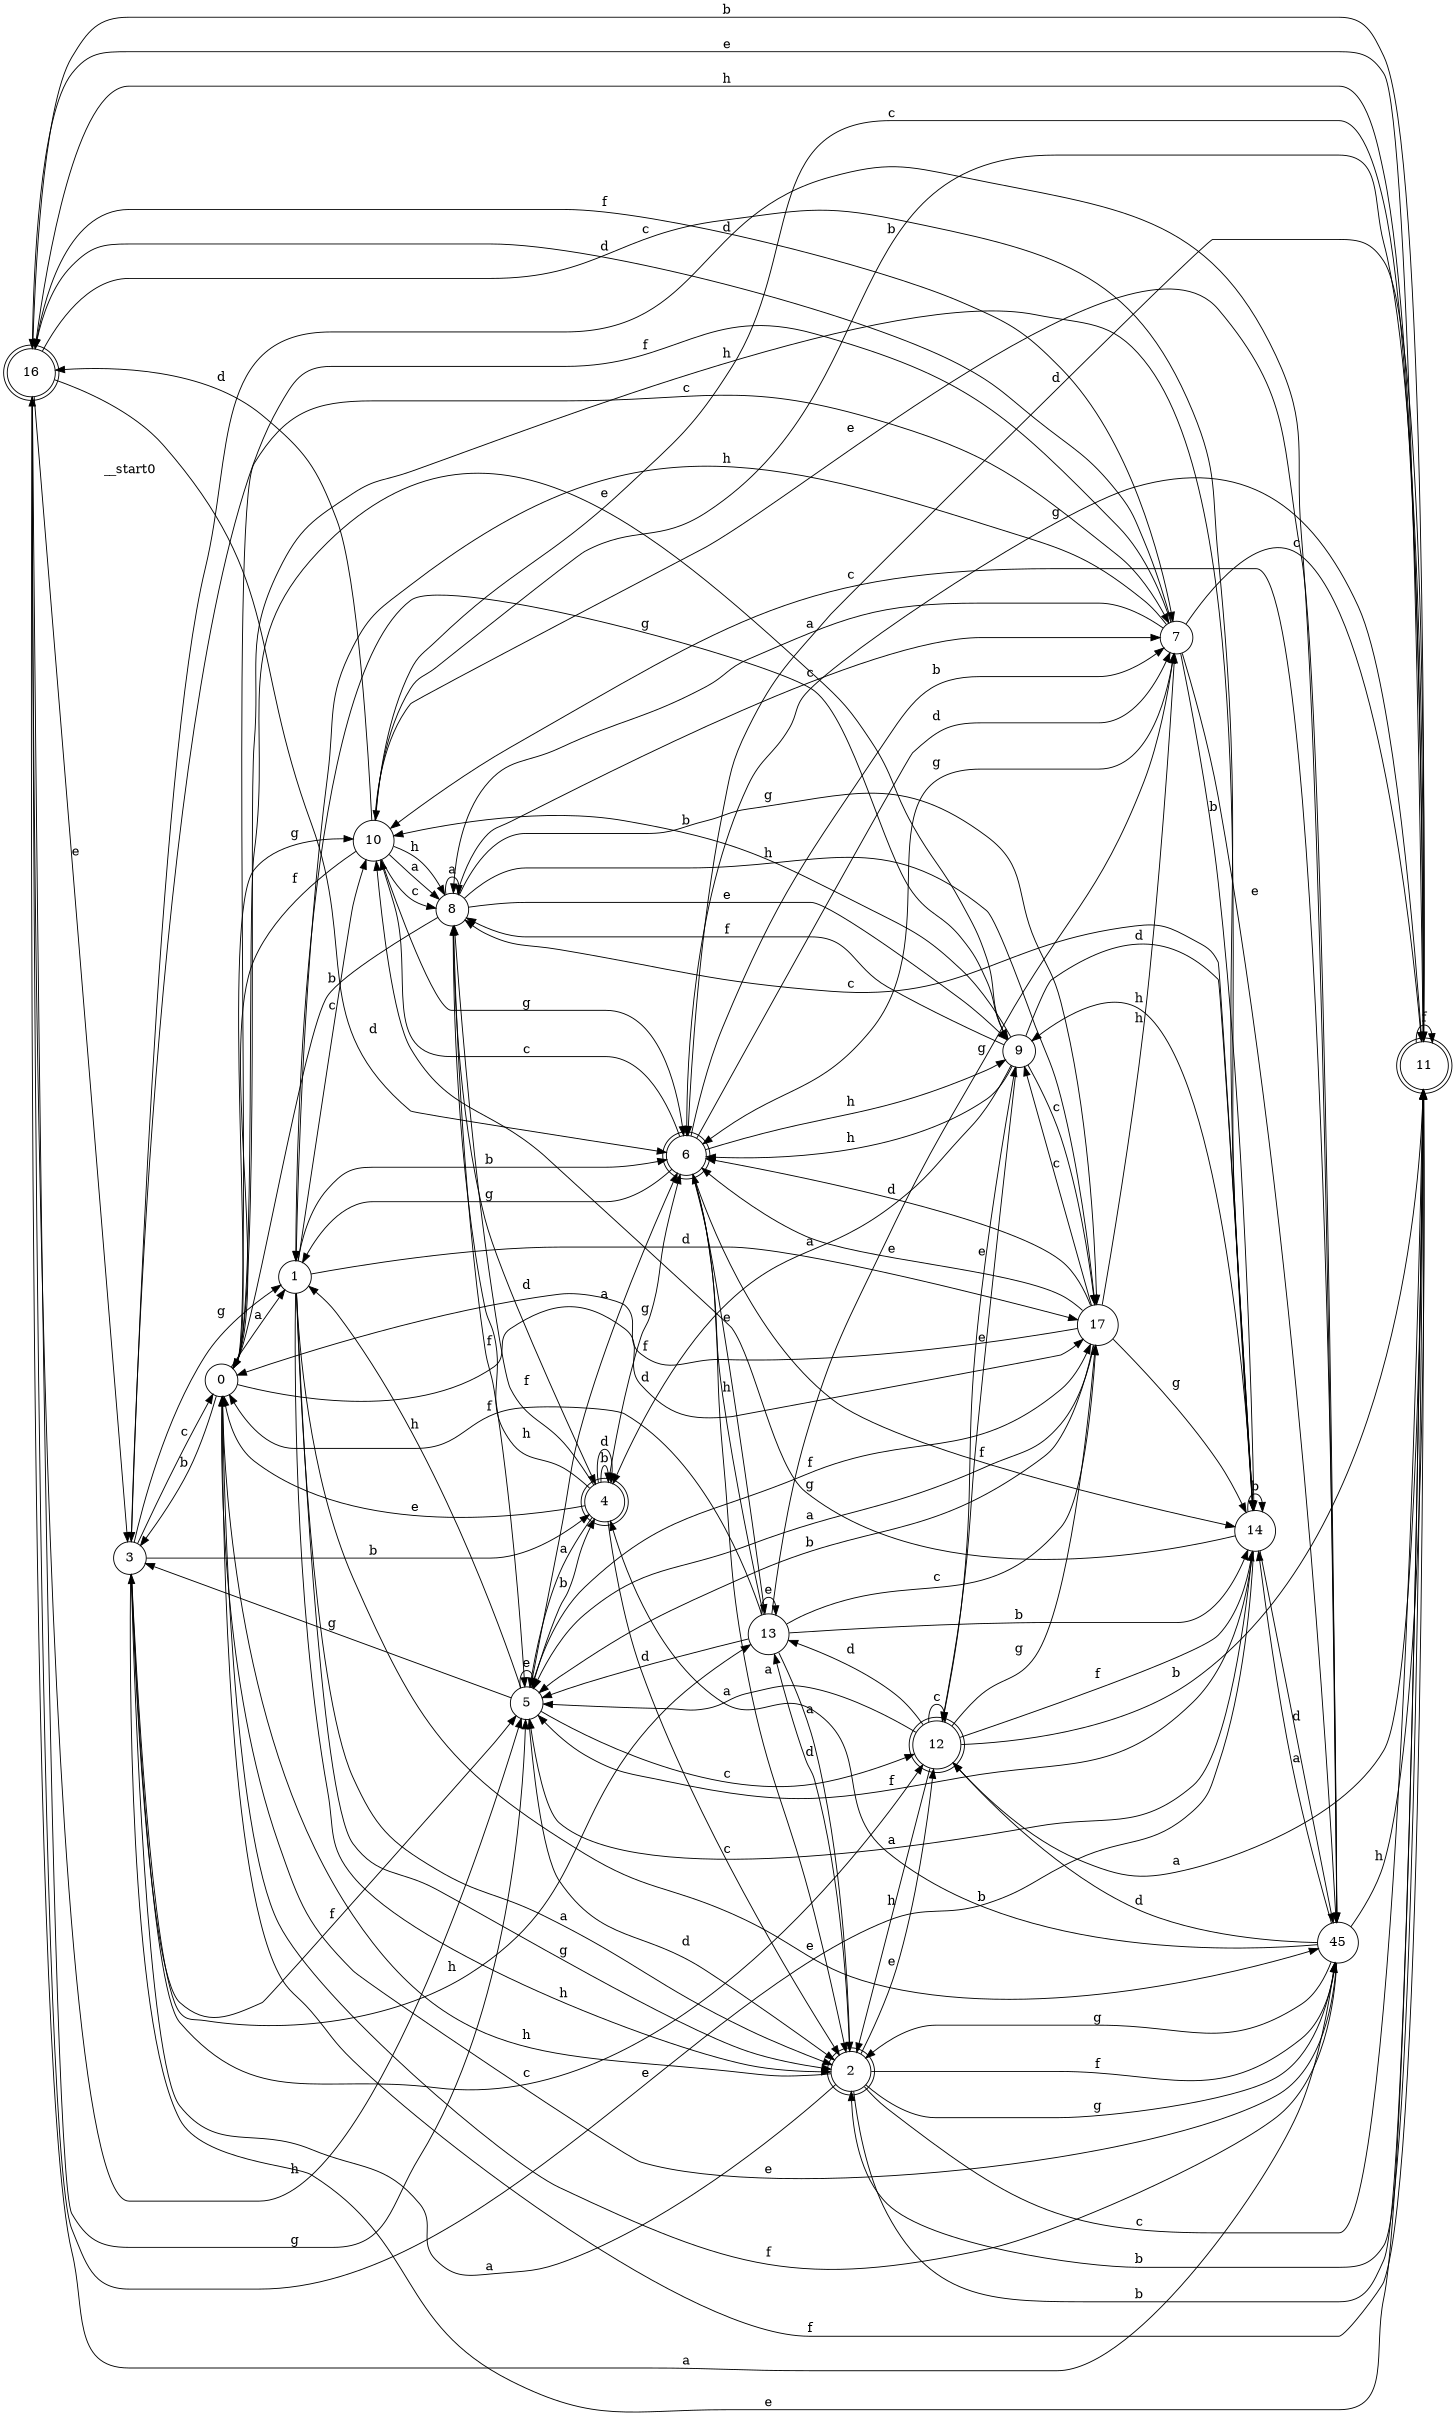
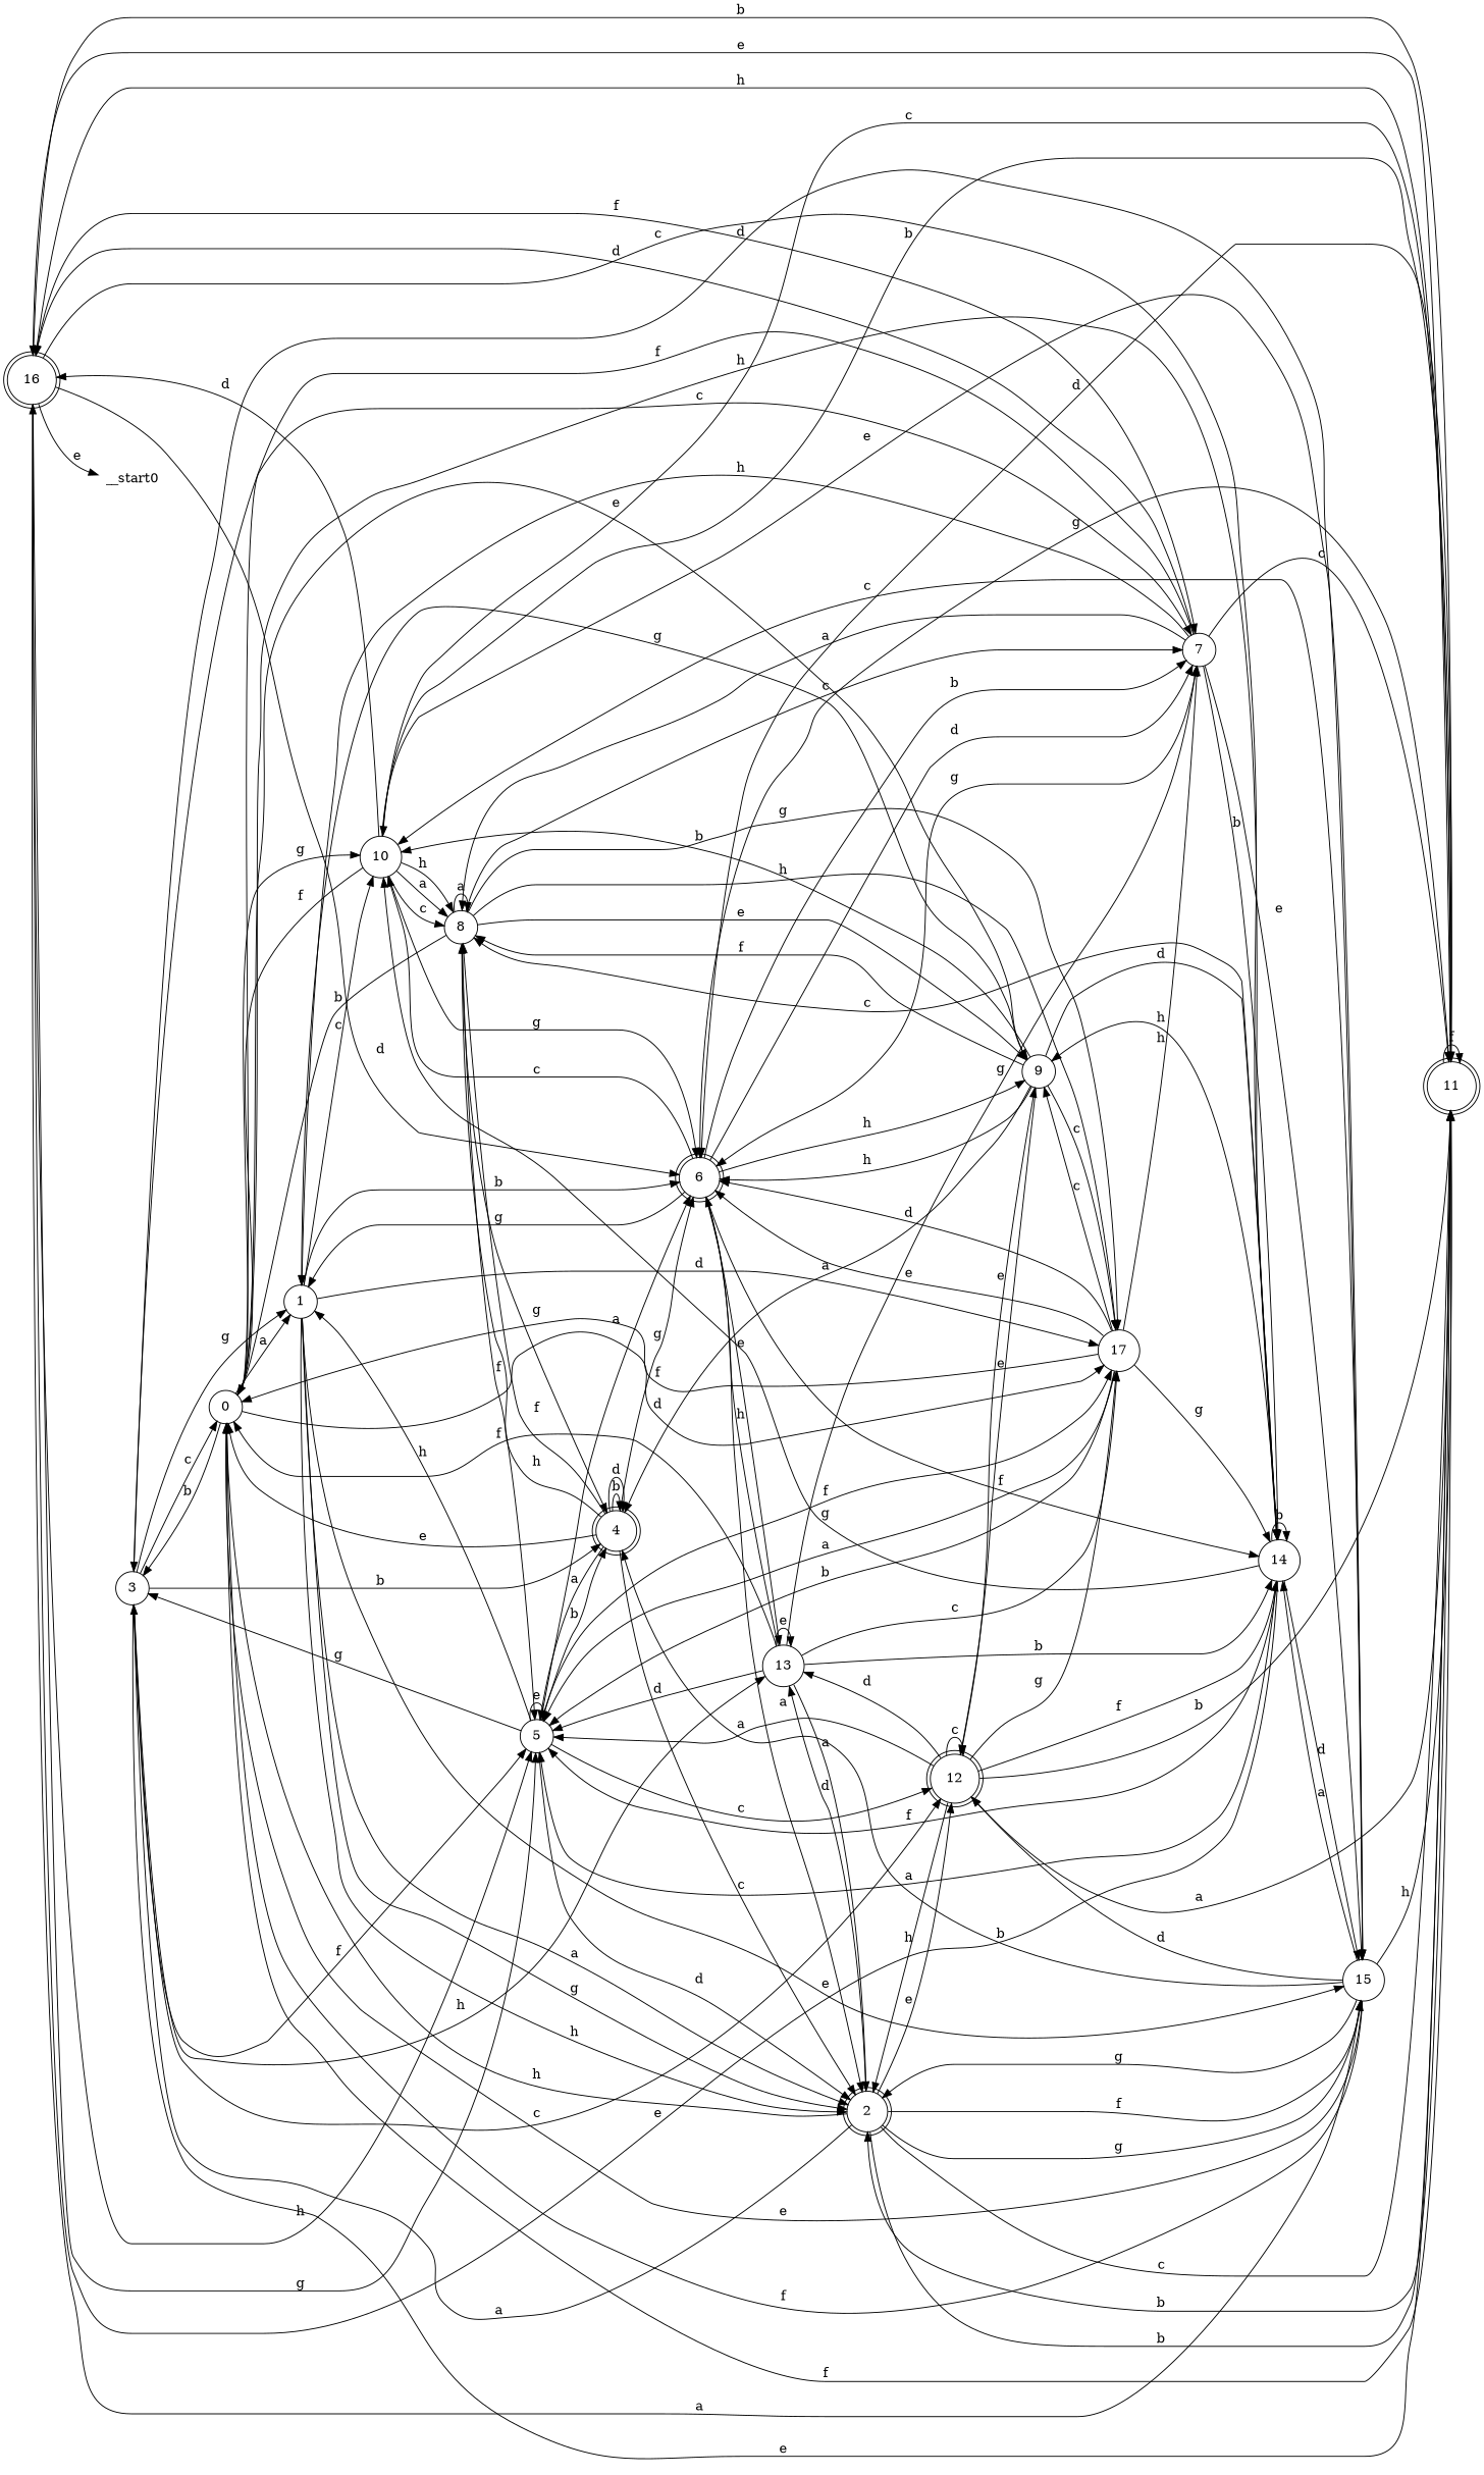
  digraph {
    rankdir=LR
    node [shape=circle color=black fillcolor=white style=filled]
    __start0 [shape=none color="" fillcolor="" style=""]
    n2 [label=0]
    n3 [label=1]
    n4 [label=3]
    n5 [label=7]
    n6 [label=9]
    n7 [label=10]
    n8 [label=11 shape=doublecircle style="rounded,filled"]
    n9 [label=14]
    n10 [label=17]
    n11 [label=2 shape=doublecircle style="rounded,filled"]
    n12 [label=6 shape=doublecircle style="rounded,filled"]
-   n13 [label=45]
+   n13 [label=15]
    n14 [label=12 shape=doublecircle style="rounded,filled"]
    n15 [label=13]
    n16 [label=4 shape=doublecircle style="rounded,filled"]
    n17 [label=5]
    n18 [label=8]
    n19 [label=16 shape=doublecircle style="rounded,filled"]
    n2 -> n3 [label=a]
    n2 -> n4 [label=b]
    n2 -> n5 [label=c]
    n2 -> n6 [label=e]
    n2 -> n7 [label=g]
    n2 -> n8 [label=f]
    n2 -> n9 [label=h]
    n2 -> n10 [label=d]
    n3 -> n7 [label=c]
    n3 -> n10 [label=d]
    n3 -> n11 [label=a]
    n3 -> n11 [label=g]
    n3 -> n11 [label=h]
    n3 -> n12 [label=b]
    n3 -> n13 [label=e]
    n4 -> n2 [label=c]
    n4 -> n3 [label=g]
    n4 -> n8 [label=e]
    n4 -> n13 [label=d]
    n4 -> n14 [label=c]
    n4 -> n15 [label=h]
    n4 -> n16 [label=b]
    n4 -> n17 [label=f]
    n5 -> n3 [label=h]
    n5 -> n4 [label=f]
    n5 -> n8 [label=c]
    n5 -> n9 [label=b]
    n5 -> n12 [label=g]
    n5 -> n13 [label=e]
    n5 -> n18 [label=a]
    n5 -> n19 [label=d]
    n6 -> n3 [label=g]
    n6 -> n7 [label=b]
    n6 -> n9 [label=d]
    n6 -> n10 [label=c]
    n6 -> n12 [label=h]
    n6 -> n14 [label=e]
    n6 -> n16 [label=a]
    n6 -> n18 [label=f]
    n7 -> n2 [label=f]
    n7 -> n8 [label=b]
    n7 -> n12 [label=g]
    n7 -> n13 [label=e]
    n7 -> n18 [label=a]
    n7 -> n18 [label=c]
    n7 -> n18 [label=h]
    n7 -> n19 [label=d]
    n8 -> n7 [label=c]
    n8 -> n8 [label=f]
    n8 -> n11 [label=b]
    n8 -> n12 [label=d]
    n8 -> n12 [label=g]
    n8 -> n14 [label=a]
    n8 -> n19 [label=e]
    n8 -> n19 [label=h]
    n9 -> n6 [label=h]
    n9 -> n7 [label=g]
    n9 -> n9 [label=b]
    n9 -> n13 [label=d]
    n9 -> n17 [label=a]
    n9 -> n17 [label=f]
    n9 -> n18 [label=c]
    n9 -> n19 [label=e]
    n10 -> n2 [label=f]
    n10 -> n5 [label=h]
    n10 -> n6 [label=c]
    n10 -> n9 [label=g]
    n10 -> n12 [label=d]
    n10 -> n12 [label=e]
    n10 -> n17 [label=a]
    n10 -> n17 [label=b]
    n11 -> n2 [label=h]
    n11 -> n4 [label=a]
    n11 -> n8 [label=b]
    n11 -> n8 [label=c]
    n11 -> n13 [label=f]
    n11 -> n13 [label=g]
    n11 -> n14 [label=e]
    n11 -> n15 [label=d]
    n12 -> n3 [label=g]
    n12 -> n5 [label=b]
    n12 -> n5 [label=d]
    n12 -> n6 [label=h]
    n12 -> n7 [label=c]
    n12 -> n9 [label=f]
    n12 -> n11 [label=a]
    n12 -> n15 [label=e]
    n13 -> n2 [label=e]
    n13 -> n2 [label=f]
    n13 -> n7 [label=c]
    n13 -> n8 [label=h]
    n13 -> n9 [label=a]
    n13 -> n11 [label=g]
    n13 -> n14 [label=d]
    n13 -> n16 [label=b]
    n14 -> n6 [label=e]
    n14 -> n8 [label=b]
    n14 -> n9 [label=f]
    n14 -> n10 [label=g]
    n14 -> n11 [label=h]
    n14 -> n14 [label=c]
    n14 -> n15 [label=d]
    n14 -> n17 [label=a]
    n15 -> n2 [label=f]
    n15 -> n5 [label=g]
    n15 -> n9 [label=b]
    n15 -> n10 [label=c]
    n15 -> n11 [label=a]
    n15 -> n12 [label=h]
    n15 -> n15 [label=e]
    n15 -> n17 [label=d]
    n16 -> n2 [label=e]
    n16 -> n11 [label=c]
    n16 -> n12 [label=g]
    n16 -> n16 [label=b]
    n16 -> n16 [label=d]
    n16 -> n17 [label=a]
    n16 -> n18 [label=f]
    n16 -> n18 [label=h]
    n17 -> n3 [label=h]
    n17 -> n4 [label=g]
    n17 -> n10 [label=f]
    n17 -> n11 [label=d]
    n17 -> n12 [label=a]
    n17 -> n14 [label=c]
    n17 -> n16 [label=b]
    n17 -> n17 [label=e]
    n18 -> n2 [label=b]
    n18 -> n5 [label=c]
    n18 -> n6 [label=e]
    n18 -> n10 [label=g]
    n18 -> n10 [label=h]
-   n18 -> n16 [label=d]
+   n18 -> n16 [label=g]
    n18 -> n17 [label=f]
    n18 -> n18 [label=a]
-   n19 -> n4 [label=e]
+   n19 -> __start0 [label=e]
    n19 -> n5 [label=f]
    n19 -> n8 [label=b]
    n19 -> n9 [label=c]
    n19 -> n12 [label=d]
    n19 -> n13 [label=a]
    n19 -> n17 [label=g]
    n19 -> n17 [label=h]
  }
